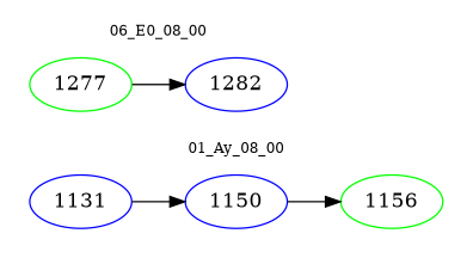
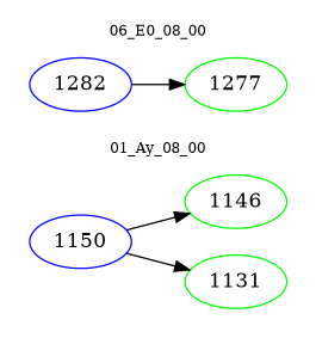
  digraph {
    rankdir=LR
    node [color=blue]
    edge [color=black]
    n1 [label=1150]
-   n2 [label=1131]
-   n3 [color=green label=1156]
+   n2 [color=green label=1131]
+   n3 [color=green label=1146]
    n4 [color=green label=1277]
    n5 [label=1282]
    subgraph cluster_1 {
      color=white
      fontsize=10
      label="01_Ay_08_00"
      n1
      n2
      n3
    }
    subgraph cluster_2 {
      color=white
      fontsize=10
      label="06_E0_08_00"
      n4
      n5
    }
-   n2 -> n1
+   n1 -> n2
    n1 -> n3
-   n4 -> n5
+   n5 -> n4
  }
